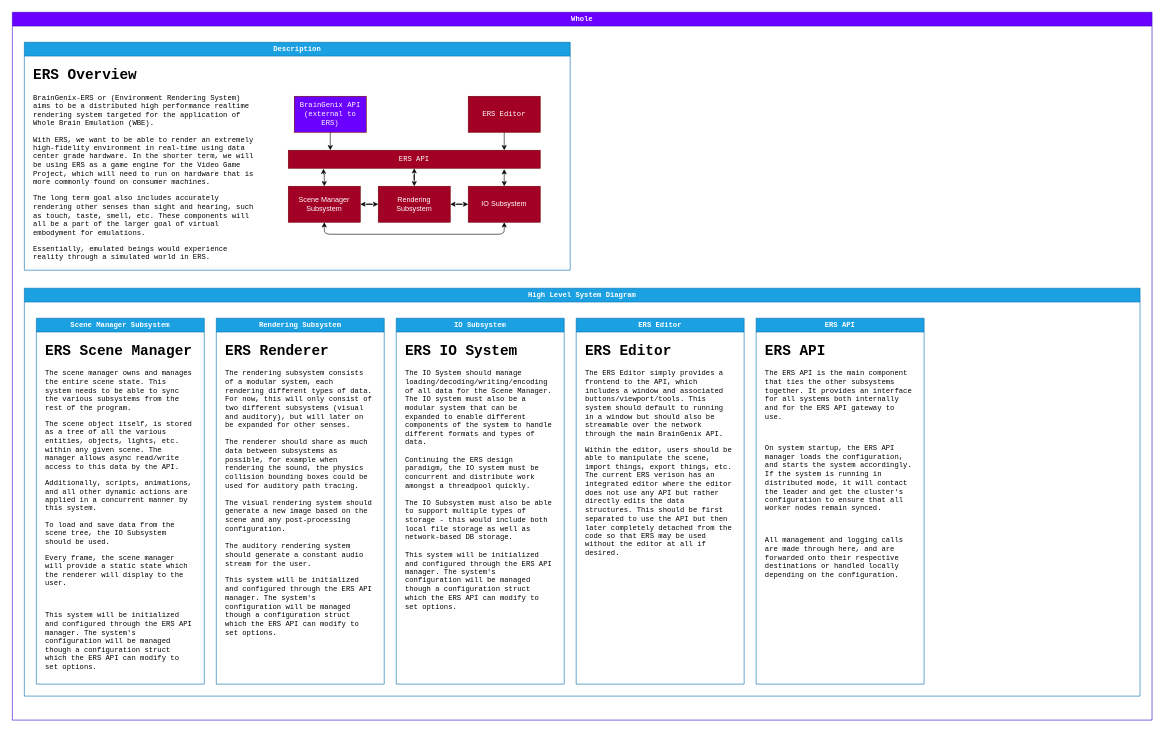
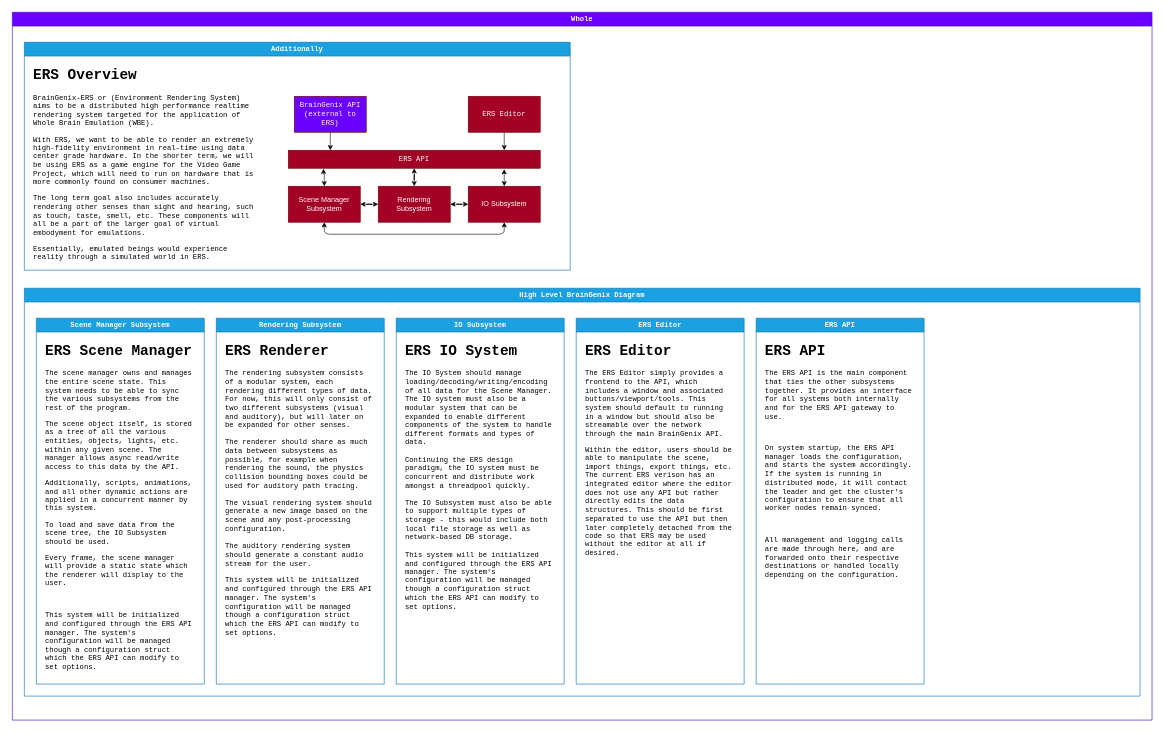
  <mxCell id="0" />
  <mxCell id="1" parent="0" />
  <mxCell id="2" value="Whole" style="swimlane;whiteSpace=wrap;html=1;fillColor=#6a00ff;fontColor=#ffffff;strokeColor=#3700CC;fontFamily=Courier New;" vertex="1" parent="1"><mxGeometry x="20" y="20" width="1900" height="1180" as="geometry" /></mxCell>
- <mxCell id="3" value="High Level System Diagram" style="swimlane;whiteSpace=wrap;html=1;fillColor=#1ba1e2;fontColor=#ffffff;strokeColor=#006EAF;fontFamily=Courier New;" vertex="1" parent="2"><mxGeometry x="20" y="460" width="1860" height="680" as="geometry" /></mxCell>
+ <mxCell id="3" value="High Level BrainGenix Diagram" style="swimlane;whiteSpace=wrap;html=1;fillColor=#1ba1e2;fontColor=#ffffff;strokeColor=#006EAF;fontFamily=Courier New;" vertex="1" parent="2"><mxGeometry x="20" y="460" width="1860" height="680" as="geometry" /></mxCell>
  <mxCell id="4" value="ERS Editor" style="swimlane;whiteSpace=wrap;html=1;rounded=0;strokeColor=#006EAF;fontFamily=Courier New;fontSize=12;fontColor=#ffffff;startSize=23;fillColor=#1ba1e2;" vertex="1" parent="3"><mxGeometry x="920" y="50" width="280" height="610" as="geometry" /></mxCell>
  <mxCell id="5" value="&lt;h1&gt;ERS Editor&lt;/h1&gt;&lt;p&gt;The ERS Editor simply provides a frontend to the API, which includes a window and associated buttons/viewport/tools. This system should default to running in a window but should also be streamable over the network through the main BrainGenix API.&lt;/p&gt;&lt;p&gt;Within the editor, users should be able to manipulate the scene, import things, export things, etc. The current ERS verison has an integrated editor where the editor does not use any API but rather directly edits the data structures. This should be first separated to use the API but then later completely detached from the code so that ERS may be used without the editor at all if desired.&lt;/p&gt;" style="text;html=1;strokeColor=none;fillColor=none;spacing=5;spacingTop=-20;whiteSpace=wrap;overflow=hidden;rounded=0;fontFamily=Courier New;" vertex="1" parent="4"><mxGeometry x="10" y="35" width="260" height="565" as="geometry" /></mxCell>
  <mxCell id="6" value="Scene Manager Subsystem" style="swimlane;whiteSpace=wrap;html=1;rounded=0;strokeColor=#006EAF;fontFamily=Courier New;fontSize=12;fontColor=#ffffff;startSize=23;fillColor=#1ba1e2;" vertex="1" parent="3"><mxGeometry x="20" y="50" width="280" height="610" as="geometry" /></mxCell>
  <mxCell id="7" value="&lt;h1&gt;ERS Scene Manager&lt;/h1&gt;&lt;p&gt;The scene manager owns and manages the entire scene state. This system needs to be able to sync the various subsystems from the rest of the program.&amp;nbsp;&lt;/p&gt;&lt;p&gt;The scene object itself, is stored as a tree of all the various entities, objects, lights, etc. within any given scene. The manager allows async read/write access to this data by the API.&lt;/p&gt;&lt;p&gt;Additionally, scripts, animations, and all other dynamic actions are applied in a concurrent manner by this system.&lt;/p&gt;&lt;p&gt;To load and save data from the scene tree, the IO Subsystem should be used.&lt;/p&gt;&lt;p&gt;Every frame, the scene manager will provide a static state which the renderer will display to the user.&lt;/p&gt;&lt;p&gt;&lt;br&gt;&lt;/p&gt;&lt;p&gt;This system will be initialized and configured through the ERS API manager. The system's configuration will be managed though a configuration struct which the ERS API can modify to set options.&lt;br&gt;&lt;/p&gt;" style="text;html=1;strokeColor=none;fillColor=none;spacing=5;spacingTop=-20;whiteSpace=wrap;overflow=hidden;rounded=0;fontFamily=Courier New;" vertex="1" parent="6"><mxGeometry x="10" y="35" width="260" height="565" as="geometry" /></mxCell>
  <mxCell id="8" value="Rendering Subsystem" style="swimlane;whiteSpace=wrap;html=1;rounded=0;strokeColor=#006EAF;fontFamily=Courier New;fontSize=12;fontColor=#ffffff;startSize=23;fillColor=#1ba1e2;" vertex="1" parent="3"><mxGeometry x="320" y="50" width="280" height="610" as="geometry" /></mxCell>
  <mxCell id="9" value="&lt;h1&gt;ERS Renderer&lt;br&gt;&lt;/h1&gt;&lt;div&gt;The rendering subsystem consists of a modular system, each rendering different types of data. For now, this will only consist of two different subsystems (visual and auditory), but will later on be expanded for other senses.&lt;/div&gt;&lt;div&gt;&lt;br&gt;&lt;/div&gt;&lt;div&gt;The renderer should share as much data between subsystems as possible, for example when rendering the sound, the physics collision bounding boxes could be used for auditory path tracing.&lt;/div&gt;&lt;div&gt;&lt;br&gt;&lt;/div&gt;&lt;div&gt;The visual rendering system should generate a new image based on the scene and any post-processing configuration.&lt;/div&gt;&lt;div&gt;&lt;br&gt;&lt;/div&gt;&lt;div&gt;The auditory rendering system should generate a constant audio stream for the user.&lt;/div&gt;&lt;div&gt;&lt;br&gt;&lt;/div&gt;&lt;div&gt;This system will be initialized and configured through the ERS API manager. The system's configuration will be managed though a configuration struct which the ERS API can modify to set options.&lt;br&gt;&lt;/div&gt;" style="text;html=1;strokeColor=none;fillColor=none;spacing=5;spacingTop=-20;whiteSpace=wrap;overflow=hidden;rounded=0;fontFamily=Courier New;" vertex="1" parent="8"><mxGeometry x="10" y="35" width="260" height="565" as="geometry" /></mxCell>
  <mxCell id="10" value="IO Subsystem" style="swimlane;whiteSpace=wrap;html=1;rounded=0;strokeColor=#006EAF;fontFamily=Courier New;fontSize=12;fontColor=#ffffff;startSize=23;fillColor=#1ba1e2;" vertex="1" parent="3"><mxGeometry x="620" y="50" width="280" height="610" as="geometry" /></mxCell>
  <mxCell id="11" value="&lt;h1&gt;ERS IO System&lt;br&gt;&lt;/h1&gt;&lt;div&gt;&lt;div&gt;The IO System should manage loading/decoding/writing/encoding of all data for the Scene Manager. The IO system must also be a modular system that can be expanded to enable different components of the system to handle different formats and types of data.&lt;/div&gt;&lt;/div&gt;&lt;div&gt;&lt;br&gt;&lt;/div&gt;&lt;div&gt;Continuing the ERS design paradigm, the IO system must be concurrent and distribute work amongst a threadpool quickly.&lt;/div&gt;&lt;div&gt;&lt;br&gt;&lt;/div&gt;&lt;div&gt;The IO Subsystem must also be able to support multiple types of storage - this would include both local file storage as well as network-based DB storage.&lt;/div&gt;&lt;div&gt;&lt;br&gt;&lt;/div&gt;&lt;div&gt;This system will be initialized and configured through the ERS API manager. The system's configuration will be managed though a configuration struct which the ERS API can modify to set options.&lt;/div&gt;" style="text;html=1;strokeColor=none;fillColor=none;spacing=5;spacingTop=-20;whiteSpace=wrap;overflow=hidden;rounded=0;fontFamily=Courier New;" vertex="1" parent="10"><mxGeometry x="10" y="35" width="260" height="565" as="geometry" /></mxCell>
  <mxCell id="12" value="ERS API" style="swimlane;whiteSpace=wrap;html=1;rounded=0;strokeColor=#006EAF;fontFamily=Courier New;fontSize=12;fontColor=#ffffff;startSize=23;fillColor=#1ba1e2;" vertex="1" parent="3"><mxGeometry x="1220" y="50" width="280" height="610" as="geometry" /></mxCell>
  <mxCell id="13" value="&lt;h1&gt;ERS API&lt;/h1&gt;&lt;p&gt;The ERS API is the main component that ties the other subsystems together. It provides an interface for all systems both internally and for the ERS API gateway to use.&lt;/p&gt;&lt;p&gt;&lt;br&gt;&lt;/p&gt;&lt;p&gt;On system startup, the ERS API manager loads the configuration, and starts the system accordingly. If the system is running in distributed mode, it will contact the leader and get the cluster's configuration to ensure that all worker nodes remain synced.&lt;/p&gt;&lt;p&gt;&lt;span style=&quot;background-color: initial;&quot;&gt;&lt;br&gt;&lt;/span&gt;&lt;/p&gt;&lt;p&gt;&lt;span style=&quot;background-color: initial;&quot;&gt;All management and logging calls are made through here, and are forwarded onto their respective destinations or handled locally depending on the configuration.&lt;/span&gt;&lt;span style=&quot;background-color: initial;&quot;&gt;&amp;nbsp;&lt;/span&gt;&lt;/p&gt;" style="text;html=1;strokeColor=none;fillColor=none;spacing=5;spacingTop=-20;whiteSpace=wrap;overflow=hidden;rounded=0;fontFamily=Courier New;" vertex="1" parent="12"><mxGeometry x="10" y="35" width="260" height="565" as="geometry" /></mxCell>
- <mxCell id="14" value="Description" style="swimlane;whiteSpace=wrap;html=1;rounded=0;strokeColor=#006EAF;fontFamily=Courier New;fontSize=12;fontColor=#ffffff;startSize=23;fillColor=#1ba1e2;" vertex="1" parent="2"><mxGeometry x="20" y="50" width="910" height="380" as="geometry" /></mxCell>
+ <mxCell id="14" value="Additionally" style="swimlane;whiteSpace=wrap;html=1;rounded=0;strokeColor=#006EAF;fontFamily=Courier New;fontSize=12;fontColor=#ffffff;startSize=23;fillColor=#1ba1e2;" vertex="1" parent="2"><mxGeometry x="20" y="50" width="910" height="380" as="geometry" /></mxCell>
  <mxCell id="15" value="&lt;h1&gt;ERS Overview&lt;/h1&gt;&lt;p&gt;BrainGenix-ERS or (Environment Rendering System) aims to be a distributed high performance realtime rendering system targeted for the application of Whole Brain Emulation (WBE).&amp;nbsp;&lt;/p&gt;&lt;p&gt;With ERS, we want to be able to render an extremely high-fidelity environment in real-time using data center grade hardware. In the shorter term, we will be using ERS as a game engine for the Video Game Project, which will need to run on hardware that is more commonly found on consumer machines.&lt;/p&gt;&lt;p&gt;The long term goal also includes accurately rendering other senses than sight and hearing, such as touch, taste, smell, etc. These components will all be a part of the larger goal of virtual embodyment for emulations.&lt;/p&gt;&lt;p&gt;Essentially, emulated beings would experience reality through a simulated world in ERS.&lt;/p&gt;" style="text;html=1;strokeColor=none;fillColor=none;spacing=5;spacingTop=-20;whiteSpace=wrap;overflow=hidden;rounded=0;fontFamily=Courier New;" vertex="1" parent="14"><mxGeometry x="10" y="35" width="380" height="335" as="geometry" /></mxCell>
  <mxCell id="16" value="ERS API" style="rounded=0;whiteSpace=wrap;html=1;fillColor=#a20025;fontColor=#ffffff;strokeColor=#6F0000;fontFamily=Courier New;" vertex="1" parent="14"><mxGeometry x="440" y="180" width="420" height="30" as="geometry" /></mxCell>
  <mxCell id="17" style="edgeStyle=orthogonalEdgeStyle;rounded=0;orthogonalLoop=1;jettySize=auto;html=1;" edge="1" parent="14" source="18"><mxGeometry relative="1" as="geometry"><mxPoint x="800" y="180" as="targetPoint" /><Array as="points"><mxPoint x="800" y="180" /></Array></mxGeometry></mxCell>
  <mxCell id="18" value="ERS Editor" style="rounded=0;whiteSpace=wrap;html=1;fillColor=#a20025;fontColor=#ffffff;strokeColor=#6F0000;fontFamily=Courier New;" vertex="1" parent="14"><mxGeometry x="740" y="90" width="120" height="60" as="geometry" /></mxCell>
  <mxCell id="19" style="edgeStyle=orthogonalEdgeStyle;rounded=0;orthogonalLoop=1;jettySize=auto;html=1;" edge="1" parent="14" source="20"><mxGeometry relative="1" as="geometry"><mxPoint x="510" y="180" as="targetPoint" /></mxGeometry></mxCell>
  <mxCell id="20" value="BrainGenix API (external to ERS)" style="rounded=0;whiteSpace=wrap;html=1;fillColor=#6a00ff;fontColor=#ffffff;strokeColor=#6F0000;fontFamily=Courier New;" vertex="1" parent="14"><mxGeometry x="450" y="90" width="120" height="60" as="geometry" /></mxCell>
  <mxCell id="21" style="edgeStyle=orthogonalEdgeStyle;rounded=0;orthogonalLoop=1;jettySize=auto;html=1;entryX=0.14;entryY=1.026;entryDx=0;entryDy=0;entryPerimeter=0;startArrow=classic;startFill=1;" edge="1" parent="14" source="22" target="16"><mxGeometry relative="1" as="geometry" /></mxCell>
  <mxCell id="22" value="Scene Manager Subsystem" style="rounded=0;whiteSpace=wrap;html=1;fillColor=#a20025;fontColor=#ffffff;strokeColor=#6F0000;" vertex="1" parent="14"><mxGeometry x="440" y="240" width="120" height="60" as="geometry" /></mxCell>
  <mxCell id="23" style="edgeStyle=orthogonalEdgeStyle;rounded=0;orthogonalLoop=1;jettySize=auto;html=1;entryX=0.5;entryY=1;entryDx=0;entryDy=0;startArrow=classic;startFill=1;" edge="1" parent="14" source="24" target="16"><mxGeometry relative="1" as="geometry" /></mxCell>
  <mxCell id="24" value="Rendering Subsystem" style="rounded=0;whiteSpace=wrap;html=1;fillColor=#a20025;fontColor=#ffffff;strokeColor=#6F0000;" vertex="1" parent="14"><mxGeometry x="590" y="240" width="120" height="60" as="geometry" /></mxCell>
  <mxCell id="25" style="edgeStyle=orthogonalEdgeStyle;rounded=0;orthogonalLoop=1;jettySize=auto;html=1;entryX=0;entryY=0.5;entryDx=0;entryDy=0;startArrow=classic;startFill=1;" edge="1" parent="14" source="22" target="24"><mxGeometry relative="1" as="geometry" /></mxCell>
  <mxCell id="26" style="edgeStyle=orthogonalEdgeStyle;rounded=0;orthogonalLoop=1;jettySize=auto;html=1;entryX=0.857;entryY=1.052;entryDx=0;entryDy=0;entryPerimeter=0;startArrow=classic;startFill=1;" edge="1" parent="14" source="29" target="16"><mxGeometry relative="1" as="geometry" /></mxCell>
  <mxCell id="27" style="edgeStyle=orthogonalEdgeStyle;rounded=0;orthogonalLoop=1;jettySize=auto;html=1;entryX=1;entryY=0.5;entryDx=0;entryDy=0;startArrow=classic;startFill=1;" edge="1" parent="14" source="29" target="24"><mxGeometry relative="1" as="geometry" /></mxCell>
  <mxCell id="28" style="edgeStyle=orthogonalEdgeStyle;rounded=1;orthogonalLoop=1;jettySize=auto;html=1;entryX=0.5;entryY=1;entryDx=0;entryDy=0;startArrow=classic;startFill=1;" edge="1" parent="14" source="29" target="22"><mxGeometry relative="1" as="geometry"><Array as="points"><mxPoint x="800" y="320" /><mxPoint x="500" y="320" /></Array></mxGeometry></mxCell>
  <mxCell id="29" value="IO Subsystem" style="rounded=0;whiteSpace=wrap;html=1;fillColor=#a20025;fontColor=#ffffff;strokeColor=#6F0000;" vertex="1" parent="14"><mxGeometry x="740" y="240" width="120" height="60" as="geometry" /></mxCell>
